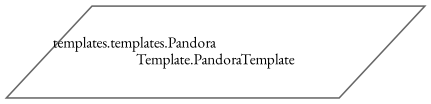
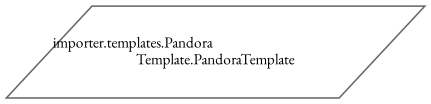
  digraph {
    rankdir=TB
    fontname="EB Garamond"
-   n1 [color=grey40 fillcolor=white fontname="EB Garamond" fontsize=10 height=0.2 label="templates.templates.Pandora\lTemplate.PandoraTemplate" shape=parallelogram style=filled width=0.4]
+   n1 [color=grey40 fillcolor=white fontname="EB Garamond" fontsize=10 height=0.2 label="importer.templates.Pandora\lTemplate.PandoraTemplate" shape=parallelogram style=filled width=0.4]
  }
